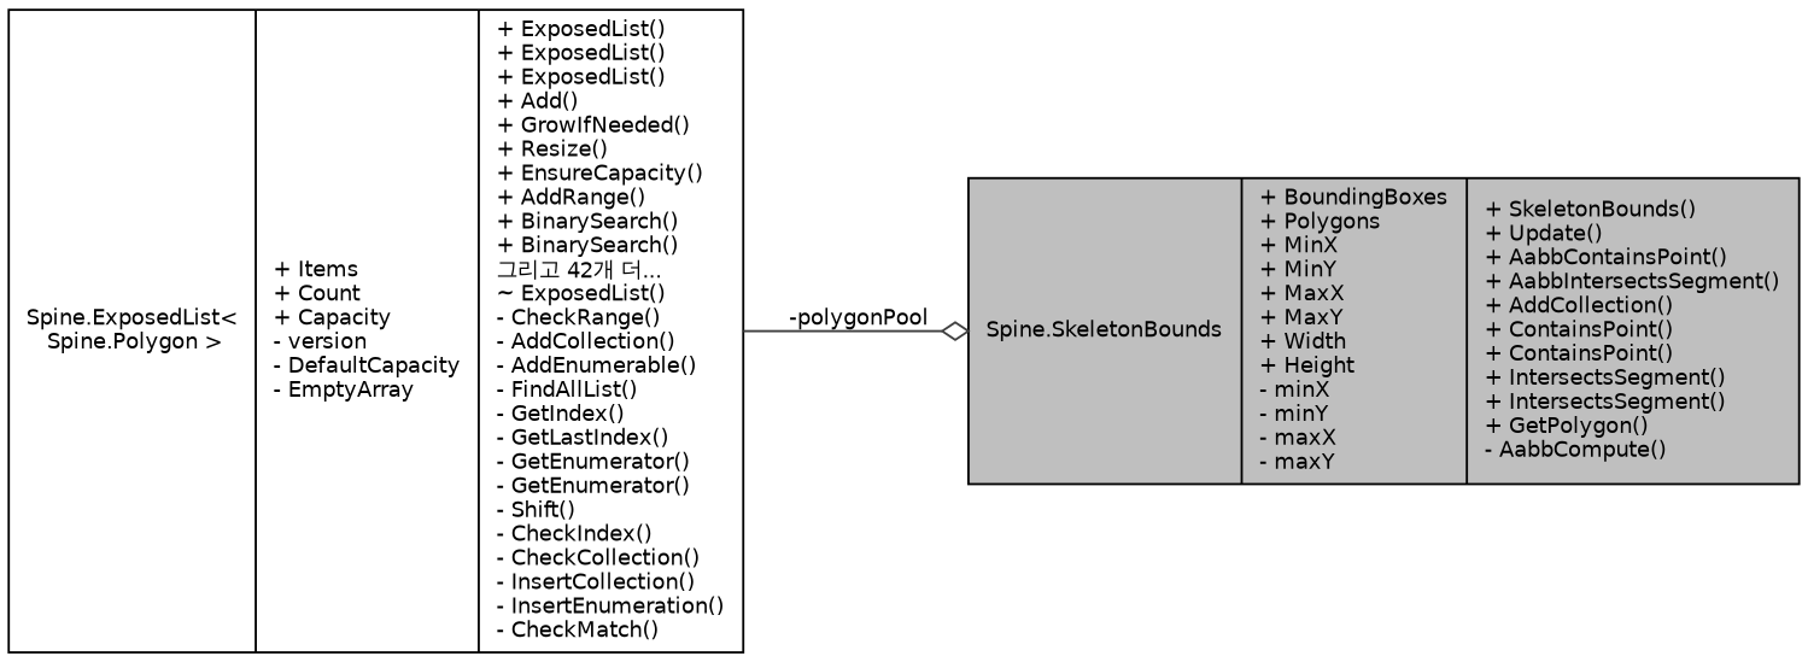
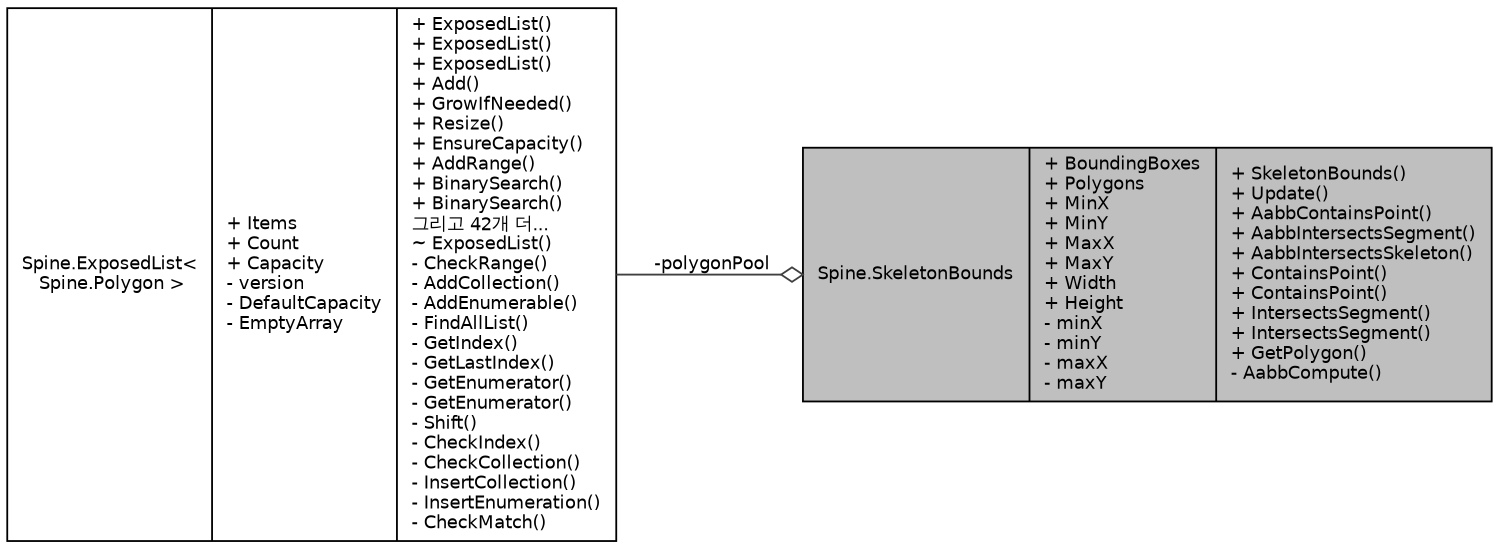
  digraph {
    rankdir=LR
    node [color=black fontname=Helvetica fontsize=10 shape=record style=filled]
-   n1 [fillcolor=grey75 fontcolor=black height=0.2 label="{Spine.SkeletonBounds\n|+ BoundingBoxes\l+ Polygons\l+ MinX\l+ MinY\l+ MaxX\l+ MaxY\l+ Width\l+ Height\l- minX\l- minY\l- maxX\l- maxY\l|+ SkeletonBounds()\l+ Update()\l+ AabbContainsPoint()\l+ AabbIntersectsSegment()\l+ AddCollection()\l+ ContainsPoint()\l+ ContainsPoint()\l+ IntersectsSegment()\l+ IntersectsSegment()\l+ GetPolygon()\l- AabbCompute()\l}" width=0.4]
+   n1 [fillcolor=grey75 fontcolor=black height=0.2 label="{Spine.SkeletonBounds\n|+ BoundingBoxes\l+ Polygons\l+ MinX\l+ MinY\l+ MaxX\l+ MaxY\l+ Width\l+ Height\l- minX\l- minY\l- maxX\l- maxY\l|+ SkeletonBounds()\l+ Update()\l+ AabbContainsPoint()\l+ AabbIntersectsSegment()\l+ AabbIntersectsSkeleton()\l+ ContainsPoint()\l+ ContainsPoint()\l+ IntersectsSegment()\l+ IntersectsSegment()\l+ GetPolygon()\l- AabbCompute()\l}" width=0.4]
    n2 [fillcolor=white height=0.2 label="{Spine.ExposedList\<\l Spine.Polygon \>\n|+ Items\l+ Count\l+ Capacity\l- version\l- DefaultCapacity\l- EmptyArray\l|+ ExposedList()\l+ ExposedList()\l+ ExposedList()\l+ Add()\l+ GrowIfNeeded()\l+ Resize()\l+ EnsureCapacity()\l+ AddRange()\l+ BinarySearch()\l+ BinarySearch()\l그리고 42개 더...\l~ ExposedList()\l- CheckRange()\l- AddCollection()\l- AddEnumerable()\l- FindAllList()\l- GetIndex()\l- GetLastIndex()\l- GetEnumerator()\l- GetEnumerator()\l- Shift()\l- CheckIndex()\l- CheckCollection()\l- InsertCollection()\l- InsertEnumeration()\l- CheckMatch()\l}" width=0.4]
    n2 -> n1 [arrowhead=odiamond color=grey25 fontname=Helvetica fontsize=10 label=" -polygonPool" labelfontname=Helvetica labelfontsize=10 style=solid]
  }
